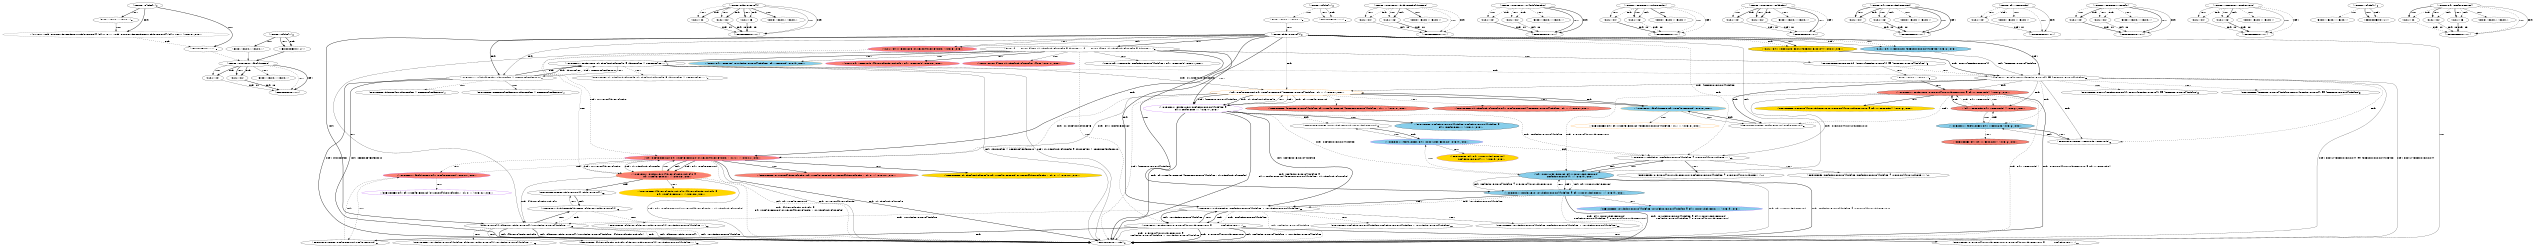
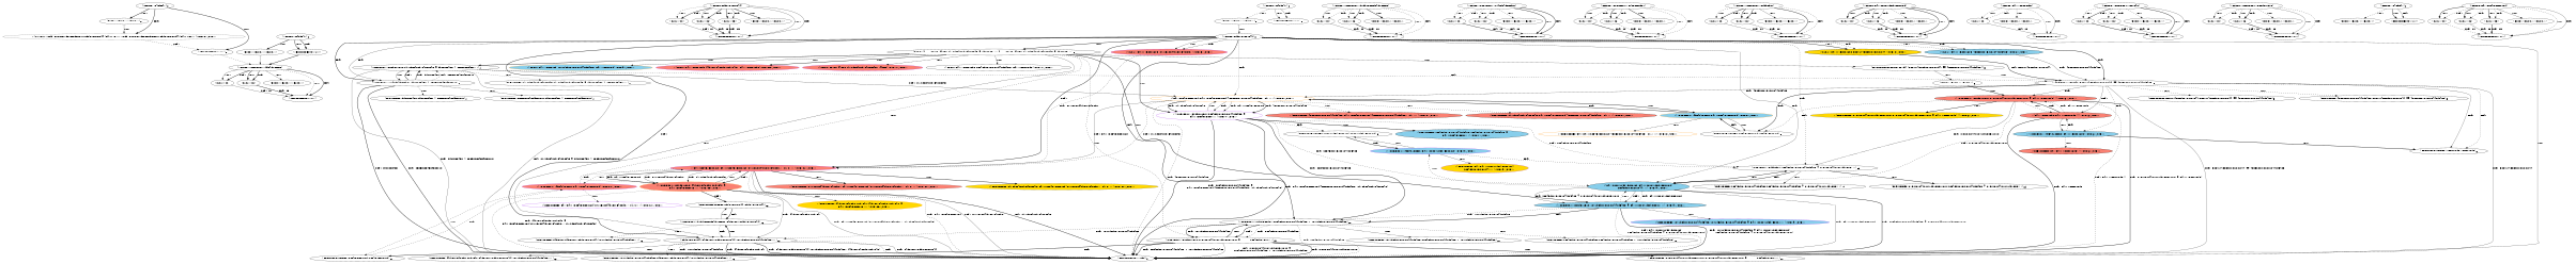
  digraph {
    fontname="DejaVu Sans Mono"
    node [fontname="DejaVu Sans Mono"]
    edge [fontname="DejaVu Sans Mono" style=bold]
    n1 [label=<(METHOD,&lt;operator&gt;.fieldAccess)>]
    n2 [label=<(PARAM,p1)>]
    n3 [label=<(PARAM,p2)>]
    n4 [label=<(BLOCK,&lt;empty&gt;,&lt;empty&gt;)>]
    n5 [label=<(METHOD_RETURN,ANY)>]
    n6 [label=<(METHOD,DidOverscroll)>]
    n7 [label=<(PARAM,p1)>]
    n8 [label=<(PARAM,p2)>]
    n9 [label=<(PARAM,p3)>]
    n10 [label=<(BLOCK,&lt;empty&gt;,&lt;empty&gt;)>]
    n11 [label=<(METHOD_RETURN,ANY)>]
    n12 [label=<(METHOD,&lt;global&gt;)<SUB>1</SUB>>]
    n13 [label=<(BLOCK,&lt;empty&gt;,&lt;empty&gt;)<SUB>1</SUB>>]
    n14 [label=<(METHOD_RETURN,ANY)<SUB>1</SUB>>]
    n15 [label=<(METHOD,DidOverscroll)<SUB>1</SUB>>]
    n16 [color=black fillcolor=gold label="<(PARAM,gfx::Vector2dF accumulated_overscroll)<SUB>1</SUB>>" style=filled]
    n17 [color=black fillcolor=skyblue label="<(PARAM,gfx::Vector2dF latest_overscroll_delta)<SUB>2</SUB>>" style=filled]
    n18 [color=purple fillcolor=salmon label="<(PARAM,gfx::Vector2dF current_fling_velocity)<SUB>3</SUB>>" style=filled]
    n19 [label=<(BLOCK,{    const float physical_pixel_scale = dip_sca...,{    const float physical_pixel_scale = dip_sca...)<SUB>3</SUB>>]
    n20 [label=<(&lt;operator&gt;.multiplication,dip_scale_ * page_scale_factor_)<SUB>4</SUB>>]
    n21 [label=<(&lt;operator&gt;.equals,accumulated_overscroll == latest_overscroll_delta)<SUB>5</SUB>>]
    n22 [color=darkorange fillcolor=white label="<(gfx.ScaleVector2d,gfx::ScaleVector2d(latest_overscroll_delta, phy...)<SUB>8</SUB>>" style=filled]
    n23 [color=black fillcolor=skyblue label="<(gfx.ToRoundedVector2d,gfx::ToRoundedVector2d(\n      scaled_overscroll...)<SUB>9</SUB>>" style=filled]
    n24 [label=<(&lt;operator&gt;.addition,scaled_overscroll_delta + overscroll_rounding_e...)<SUB>10</SUB>>]
    n25 [label=<(&lt;operator&gt;.subtraction,scaled_overscroll_delta - rounded_overscroll_delta)<SUB>12</SUB>>]
    n26 [color=purple fillcolor=salmon label="<(gfx.ScaleVector2d,gfx::ScaleVector2d(current_fling_velocity, phys...)<SUB>14</SUB>>" style=filled]
    n27 [label=<(DidOverscroll,client_-&gt;DidOverscroll(rounded_overscroll_delta...)<SUB>16</SUB>>]
    n28 [label=<(METHOD_RETURN,void)<SUB>1</SUB>>]
    n29 [color=purple fillcolor=salmon label="<(LOCAL,const float physical_pixel_scale: float)<SUB>4</SUB>>" style=filled]
    n30 [label=<(&lt;operator&gt;.assignment,physical_pixel_scale = dip_scale_ * page_scale_...)<SUB>4</SUB>>]
    n31 [label=<(CONTROL_STRUCTURE,IF,if (accumulated_overscroll == latest_overscroll_delta))<SUB>5</SUB>>]
    n32 [color=black fillcolor=white label="<(LOCAL,gfx.Vector2dF scaled_overscroll_delta: gfx.Vector2dF)<SUB>7</SUB>>" style=filled]
    n33 [color=purple fillcolor=white label="<(&lt;operator&gt;.assignment,scaled_overscroll_delta =\n      gfx::ScaleVecto...)<SUB>7</SUB>>" style=filled]
    n34 [color=darkorange fillcolor=skyblue label="<(LOCAL,gfx.Vector2d rounded_overscroll_delta: gfx.Vector2d)<SUB>9</SUB>>" style=filled]
    n35 [color=black fillcolor=skyblue label="<(&lt;operator&gt;.assignment,rounded_overscroll_delta = gfx::ToRoundedVector...)<SUB>9</SUB>>" style=filled]
    n36 [label=<(&lt;operator&gt;.assignment,overscroll_rounding_error_ =       scaled_overs...)<SUB>11</SUB>>]
    n37 [color=purple fillcolor=salmon label="<(LOCAL,gfx.Vector2dF fling_velocity_pixels: gfx.Vector2dF)<SUB>13</SUB>>" style=filled]
    n38 [color=darkorange fillcolor=salmon label="<(&lt;operator&gt;.assignment,fling_velocity_pixels =\n      gfx::ScaleVector2...)<SUB>13</SUB>>" style=filled]
    n39 [label=<(IDENTIFIER,dip_scale_,dip_scale_ * page_scale_factor_)<SUB>4</SUB>>]
    n40 [label=<(IDENTIFIER,page_scale_factor_,dip_scale_ * page_scale_factor_)<SUB>4</SUB>>]
    n41 [label=<(IDENTIFIER,accumulated_overscroll,accumulated_overscroll == latest_overscroll_delta)<SUB>5</SUB>>]
    n42 [label=<(IDENTIFIER,latest_overscroll_delta,accumulated_overscroll == latest_overscroll_delta)<SUB>5</SUB>>]
    n43 [color=black fillcolor=salmon label="<(&lt;operator&gt;.assignment,overscroll_rounding_error_ = gfx::Vector2dF())<SUB>6</SUB>>" style=filled]
    n44 [color=black fillcolor=salmon label="<(gfx.Vector2dF,gfx::Vector2dF())<SUB>6</SUB>>" style=filled]
    n45 [color=black fillcolor=skyblue label="<(&lt;operator&gt;.fieldAccess,gfx::Vector2dF)<SUB>6</SUB>>" style=filled]
    n46 [label=<(FIELD_IDENTIFIER,Vector2dF,Vector2dF)<SUB>6</SUB>>]
    n47 [label=<(FIELD_IDENTIFIER,ScaleVector2d,ScaleVector2d)<SUB>8</SUB>>]
    n48 [color=darkorange fillcolor=skyblue label="<(&lt;operator&gt;.fieldAccess,gfx::ScaleVector2d)<SUB>8</SUB>>" style=filled]
    n49 [color=black fillcolor=salmon label="<(IDENTIFIER,latest_overscroll_delta,gfx::ScaleVector2d(latest_overscroll_delta, phy...)<SUB>8</SUB>>" style=filled]
    n50 [color=black fillcolor=salmon label="<(IDENTIFIER,physical_pixel_scale,gfx::ScaleVector2d(latest_overscroll_delta, phy...)<SUB>8</SUB>>" style=filled]
    n51 [color=purple fillcolor=skyblue label="<(&lt;operator&gt;.fieldAccess,gfx::ToRoundedVector2d)<SUB>9</SUB>>" style=filled]
    n52 [label=<(IDENTIFIER,scaled_overscroll_delta,scaled_overscroll_delta + overscroll_rounding_e...)<SUB>10</SUB>>]
    n53 [label=<(IDENTIFIER,overscroll_rounding_error_,scaled_overscroll_delta + overscroll_rounding_e...)<SUB>10</SUB>>]
    n54 [label=<(IDENTIFIER,scaled_overscroll_delta,scaled_overscroll_delta - rounded_overscroll_delta)<SUB>12</SUB>>]
    n55 [label=<(IDENTIFIER,rounded_overscroll_delta,scaled_overscroll_delta - rounded_overscroll_delta)<SUB>12</SUB>>]
    n56 [color=purple fillcolor=salmon label="<(&lt;operator&gt;.fieldAccess,gfx::ScaleVector2d)<SUB>14</SUB>>" style=filled]
    n57 [color=gray40 fillcolor=salmon label="<(IDENTIFIER,current_fling_velocity,gfx::ScaleVector2d(current_fling_velocity, phys...)<SUB>14</SUB>>" style=filled]
    n58 [color=gray40 fillcolor=gold label="<(IDENTIFIER,physical_pixel_scale,gfx::ScaleVector2d(current_fling_velocity, phys...)<SUB>14</SUB>>" style=filled]
    n59 [label=<(&lt;operator&gt;.indirectFieldAccess,client_-&gt;DidOverscroll)<SUB>16</SUB>>]
    n60 [label=<(IDENTIFIER,rounded_overscroll_delta,client_-&gt;DidOverscroll(rounded_overscroll_delta...)<SUB>16</SUB>>]
    n61 [label=<(IDENTIFIER,fling_velocity_pixels,client_-&gt;DidOverscroll(rounded_overscroll_delta...)<SUB>16</SUB>>]
    n62 [label=<(IDENTIFIER,physical_pixel_scale,physical_pixel_scale = dip_scale_ * page_scale_...)<SUB>4</SUB>>]
    n63 [label=<(BLOCK,&lt;empty&gt;,&lt;empty&gt;)<SUB>6</SUB>>]
    n64 [color=black fillcolor=skyblue label="<(IDENTIFIER,scaled_overscroll_delta,scaled_overscroll_delta =\n      gfx::ScaleVecto...)<SUB>7</SUB>>" style=filled]
    n65 [label=<(FIELD_IDENTIFIER,ToRoundedVector2d,ToRoundedVector2d)<SUB>9</SUB>>]
    n66 [color=purple fillcolor=skyblue label="<(IDENTIFIER,rounded_overscroll_delta,rounded_overscroll_delta = gfx::ToRoundedVector...)<SUB>9</SUB>>" style=filled]
    n67 [label=<(IDENTIFIER,overscroll_rounding_error_,overscroll_rounding_error_ =       scaled_overs...)<SUB>11</SUB>>]
    n68 [label=<(FIELD_IDENTIFIER,ScaleVector2d,ScaleVector2d)<SUB>14</SUB>>]
    n69 [color=darkorange fillcolor=gold label="<(IDENTIFIER,fling_velocity_pixels,fling_velocity_pixels =\n      gfx::ScaleVector2...)<SUB>13</SUB>>" style=filled]
    n70 [label=<(FIELD_IDENTIFIER,DidOverscroll,DidOverscroll)<SUB>16</SUB>>]
    n71 [color=gray40 fillcolor=gold label="<(IDENTIFIER,overscroll_rounding_error_,overscroll_rounding_error_ = gfx::Vector2dF())<SUB>6</SUB>>" style=filled]
    n72 [color=black fillcolor=salmon label="<(IDENTIFIER,gfx,gfx::Vector2dF())<SUB>6</SUB>>" style=filled]
    n73 [color=darkorange fillcolor=white label="<(IDENTIFIER,gfx,gfx::ScaleVector2d(latest_overscroll_delta, phy...)<SUB>8</SUB>>" style=filled]
    n74 [color=purple fillcolor=gold label="<(IDENTIFIER,gfx,gfx::ToRoundedVector2d(\n      scaled_overscroll...)<SUB>9</SUB>>" style=filled]
    n75 [color=purple fillcolor=white label="<(IDENTIFIER,gfx,gfx::ScaleVector2d(current_fling_velocity, phys...)<SUB>14</SUB>>" style=filled]
    n76 [label=<(IDENTIFIER,client_,client_-&gt;DidOverscroll(rounded_overscroll_delta...)<SUB>16</SUB>>]
    n77 [label=<(METHOD,&lt;operator&gt;.indirectFieldAccess)>]
    n78 [label=<(PARAM,p1)>]
    n79 [label=<(PARAM,p2)>]
    n80 [label=<(BLOCK,&lt;empty&gt;,&lt;empty&gt;)>]
    n81 [label=<(METHOD_RETURN,ANY)>]
    n82 [label=<(METHOD,&lt;operator&gt;.multiplication)>]
    n83 [label=<(PARAM,p1)>]
    n84 [label=<(PARAM,p2)>]
    n85 [label=<(BLOCK,&lt;empty&gt;,&lt;empty&gt;)>]
    n86 [label=<(METHOD_RETURN,ANY)>]
    n87 [label=<(METHOD,&lt;operator&gt;.subtraction)>]
    n88 [label=<(PARAM,p1)>]
    n89 [label=<(PARAM,p2)>]
    n90 [label=<(BLOCK,&lt;empty&gt;,&lt;empty&gt;)>]
    n91 [label=<(METHOD_RETURN,ANY)>]
    n92 [label=<(METHOD,&lt;operator&gt;.addition)>]
    n93 [label=<(PARAM,p1)>]
    n94 [label=<(PARAM,p2)>]
    n95 [label=<(BLOCK,&lt;empty&gt;,&lt;empty&gt;)>]
    n96 [label=<(METHOD_RETURN,ANY)>]
    n97 [label=<(METHOD,gfx.ToRoundedVector2d)>]
    n98 [label=<(PARAM,p1)>]
    n99 [label=<(PARAM,p2)>]
    n100 [label=<(BLOCK,&lt;empty&gt;,&lt;empty&gt;)>]
    n101 [label=<(METHOD_RETURN,ANY)>]
    n102 [label=<(METHOD,gfx.Vector2dF)>]
    n103 [label=<(PARAM,p1)>]
    n104 [label=<(BLOCK,&lt;empty&gt;,&lt;empty&gt;)>]
    n105 [label=<(METHOD_RETURN,ANY)>]
    n106 [label=<(METHOD,&lt;operator&gt;.equals)>]
    n107 [label=<(PARAM,p1)>]
    n108 [label=<(PARAM,p2)>]
    n109 [label=<(BLOCK,&lt;empty&gt;,&lt;empty&gt;)>]
    n110 [label=<(METHOD_RETURN,ANY)>]
    n111 [label=<(METHOD,&lt;operator&gt;.assignment)>]
    n112 [label=<(PARAM,p1)>]
    n113 [label=<(PARAM,p2)>]
    n114 [label=<(BLOCK,&lt;empty&gt;,&lt;empty&gt;)>]
    n115 [label=<(METHOD_RETURN,ANY)>]
    n116 [label=<(METHOD,&lt;global&gt;)<SUB>1</SUB>>]
    n117 [label=<(BLOCK,&lt;empty&gt;,&lt;empty&gt;)>]
    n118 [label=<(METHOD_RETURN,ANY)>]
    n119 [label=<(METHOD,gfx.ScaleVector2d)>]
    n120 [label=<(PARAM,p1)>]
    n121 [label=<(PARAM,p2)>]
    n122 [label=<(PARAM,p3)>]
    n123 [label=<(BLOCK,&lt;empty&gt;,&lt;empty&gt;)>]
    n124 [label=<(METHOD_RETURN,ANY)>]
    n125 [label=<(METHOD,&lt;global&gt;)<SUB>1</SUB>>]
    n126 [label=<(BLOCK,&lt;empty&gt;,&lt;empty&gt;)<SUB>1</SUB>>]
    n127 [color=gray40 fillcolor=white label="<(UNKNOWN,void BrowserViewRenderer::DidOverscroll(gfx::Ve...,void BrowserViewRenderer::DidOverscroll(gfx::Ve...)<SUB>1</SUB>>" style=filled]
    n128 [label=<(METHOD_RETURN,ANY)<SUB>1</SUB>>]
    n129 [label=<(METHOD,&lt;global&gt;)<SUB>1</SUB>>]
    n130 [label=<(BLOCK,&lt;empty&gt;,&lt;empty&gt;)>]
    n131 [label=<(METHOD_RETURN,ANY)>]
    n1 -> n2 [label="AST: " style=solid]
    n1 -> n2 [label="DDG: "]
    n1 -> n3 [label="AST: "]
    n1 -> n3 [label="DDG: "]
    n1 -> n4 [label="AST: " style=solid]
    n1 -> n5 [label="AST: " style=dashed]
    n1 -> n5 [label="CFG: "]
    n2 -> n5 [label="DDG: p1" style=solid]
    n3 -> n5 [label="DDG: p2"]
    n6 -> n7 [label="AST: " style=dashed]
    n6 -> n7 [label="DDG: "]
    n6 -> n8 [label="AST: " style=solid]
    n6 -> n8 [label="DDG: "]
    n6 -> n9 [label="AST: "]
    n6 -> n9 [label="DDG: " style=solid]
    n6 -> n10 [label="AST: "]
    n6 -> n11 [label="AST: " style=solid]
    n6 -> n11 [label="CFG: " style=solid]
    n7 -> n11 [label="DDG: p1" style=solid]
    n8 -> n11 [label="DDG: p2"]
    n9 -> n11 [label="DDG: p3"]
    n12 -> n13 [label="AST: " style=dashed]
    n12 -> n14 [label="AST: " style=solid]
    n12 -> n14 [label="CFG: " style=solid]
    n13 -> n15 [label="AST: " style=solid]
    n15 -> n16 [label="AST: "]
    n15 -> n16 [label="DDG: " style=dashed]
    n15 -> n17 [label="AST: " style=dashed]
    n15 -> n17 [label="DDG: " style=solid]
    n15 -> n18 [label="AST: " style=solid]
    n15 -> n18 [label="DDG: " style=solid]
    n15 -> n19 [label="AST: "]
    n15 -> n20 [label="CFG: "]
    n15 -> n20 [label="DDG: " style=solid]
    n15 -> n21 [label="DDG: "]
    n15 -> n22 [label="DDG: " style=dashed]
    n15 -> n23 [label="DDG: " style=solid]
    n15 -> n24 [label="DDG: " style=dashed]
    n15 -> n25 [label="DDG: "]
    n15 -> n26 [label="DDG: "]
    n15 -> n27 [label="DDG: "]
    n15 -> n28 [label="AST: " style=solid]
    n16 -> n21 [label="DDG: accumulated_overscroll"]
    n17 -> n21 [label="DDG: latest_overscroll_delta" style=solid]
    n18 -> n26 [label="DDG: current_fling_velocity" style=dashed]
    n19 -> n27 [label="AST: " style=solid]
    n19 -> n29 [label="AST: " style=solid]
    n19 -> n30 [label="AST: "]
    n19 -> n31 [label="AST: " style=solid]
    n19 -> n32 [label="AST: " style=solid]
    n19 -> n33 [label="AST: "]
    n19 -> n34 [label="AST: " style=solid]
    n19 -> n35 [label="AST: "]
    n19 -> n36 [label="AST: " style=dashed]
    n19 -> n37 [label="AST: "]
    n19 -> n38 [label="AST: " style=dashed]
    n20 -> n28 [label="DDG: dip_scale_"]
    n20 -> n28 [label="DDG: page_scale_factor_"]
    n20 -> n30 [label="CFG: "]
    n20 -> n30 [label="DDG: dip_scale_"]
    n20 -> n30 [label="DDG: page_scale_factor_" style=dashed]
    n20 -> n39 [label="AST: " style=dashed]
    n20 -> n40 [label="AST: " style=solid]
    n21 -> n22 [label="DDG: latest_overscroll_delta" style=solid]
    n21 -> n28 [label="DDG: accumulated_overscroll" style=solid]
    n21 -> n28 [label="DDG: accumulated_overscroll == latest_overscroll_delta" style=solid]
    n21 -> n41 [label="AST: " style=dashed]
    n21 -> n42 [label="AST: " style=dashed]
    n21 -> n43 [label="CDG: " style=solid]
    n21 -> n44 [label="CDG: " style=solid]
    n21 -> n45 [label="CDG: " style=dashed]
    n21 -> n46 [label="CFG: " style=dashed]
    n21 -> n46 [label="CDG: " style=solid]
    n21 -> n47 [label="CFG: "]
    n22 -> n26 [label="DDG: gfx::ScaleVector2d" style=solid]
    n22 -> n26 [label="DDG: physical_pixel_scale" style=dashed]
    n22 -> n28 [label="DDG: latest_overscroll_delta" style=dashed]
    n22 -> n33 [label="CFG: " style=solid]
    n22 -> n33 [label="DDG: gfx::ScaleVector2d" style=solid]
    n22 -> n33 [label="DDG: latest_overscroll_delta"]
    n22 -> n33 [label="DDG: physical_pixel_scale"]
    n22 -> n48 [label="AST: "]
    n22 -> n49 [label="AST: " style=dashed]
    n22 -> n50 [label="AST: " style=dashed]
    n23 -> n24 [label="AST: "]
    n23 -> n28 [label="DDG: gfx::ToRoundedVector2d" style=solid]
    n23 -> n28 [label="DDG: scaled_overscroll_delta + overscroll_rounding_error_"]
    n23 -> n35 [label="CFG: " style=solid]
    n23 -> n35 [label="DDG: gfx::ToRoundedVector2d" style=dashed]
    n23 -> n35 [label="DDG: scaled_overscroll_delta + overscroll_rounding_error_" style=solid]
    n23 -> n51 [label="AST: " style=dashed]
    n24 -> n23 [label="CFG: "]
    n24 -> n52 [label="AST: " style=solid]
    n24 -> n53 [label="AST: "]
    n25 -> n27 [label="DDG: rounded_overscroll_delta" style=dashed]
    n25 -> n28 [label="DDG: scaled_overscroll_delta" style=dashed]
    n25 -> n36 [label="CFG: "]
    n25 -> n36 [label="DDG: scaled_overscroll_delta" style=dashed]
    n25 -> n36 [label="DDG: rounded_overscroll_delta"]
    n25 -> n54 [label="AST: " style=dashed]
    n25 -> n55 [label="AST: " style=solid]
    n26 -> n28 [label="DDG: gfx::ScaleVector2d" style=dashed]
    n26 -> n28 [label="DDG: current_fling_velocity" style=solid]
    n26 -> n28 [label="DDG: physical_pixel_scale"]
    n26 -> n38 [label="CFG: "]
    n26 -> n38 [label="DDG: gfx::ScaleVector2d"]
    n26 -> n38 [label="DDG: current_fling_velocity" style=solid]
    n26 -> n38 [label="DDG: physical_pixel_scale" style=solid]
    n26 -> n56 [label="AST: " style=dashed]
    n26 -> n57 [label="AST: "]
    n26 -> n58 [label="AST: "]
    n27 -> n28 [label="CFG: " style=dashed]
    n27 -> n28 [label="DDG: client_-&gt;DidOverscroll" style=solid]
    n27 -> n28 [label="DDG: rounded_overscroll_delta" style=dashed]
    n27 -> n28 [label="DDG: fling_velocity_pixels"]
    n27 -> n28 [label="DDG: client_-&gt;DidOverscroll(rounded_overscroll_delta, fling_velocity_pixels)"]
    n27 -> n59 [label="AST: "]
    n27 -> n60 [label="AST: " style=dashed]
    n27 -> n61 [label="AST: " style=solid]
    n30 -> n20 [label="AST: " style=solid]
    n30 -> n21 [label="CFG: " style=dashed]
    n30 -> n22 [label="DDG: physical_pixel_scale" style=solid]
    n30 -> n28 [label="DDG: dip_scale_ * page_scale_factor_" style=solid]
    n30 -> n28 [label="DDG: physical_pixel_scale = dip_scale_ * page_scale_factor_" style=solid]
    n30 -> n62 [label="AST: " style=dashed]
    n31 -> n21 [label="AST: " style=dashed]
    n31 -> n63 [label="AST: " style=solid]
    n33 -> n22 [label="AST: " style=solid]
    n33 -> n23 [label="DDG: scaled_overscroll_delta" style=dashed]
    n33 -> n24 [label="DDG: scaled_overscroll_delta" style=dashed]
    n33 -> n25 [label="DDG: scaled_overscroll_delta"]
    n33 -> n28 [label="DDG: gfx::ScaleVector2d(latest_overscroll_delta, physical_pixel_scale)"]
    n33 -> n28 [label="DDG: scaled_overscroll_delta =\n      gfx::ScaleVector2d(latest_overscroll_delta, physical_pixel_scale)"]
    n33 -> n64 [label="AST: "]
    n33 -> n65 [label="CFG: " style=dashed]
    n35 -> n23 [label="AST: " style=dashed]
    n35 -> n25 [label="CFG: "]
    n35 -> n25 [label="DDG: rounded_overscroll_delta" style=dashed]
    n35 -> n28 [label="DDG: gfx::ToRoundedVector2d(\n      scaled_overscroll_delta + overscroll_rounding_error_)" style=dashed]
    n35 -> n28 [label="DDG: rounded_overscroll_delta = gfx::ToRoundedVector2d(\n      scaled_overscroll_delta + overscroll_rounding_error_)"]
    n35 -> n66 [label="AST: " style=solid]
    n36 -> n25 [label="AST: "]
    n36 -> n28 [label="DDG: overscroll_rounding_error_"]
    n36 -> n28 [label="DDG: scaled_overscroll_delta - rounded_overscroll_delta"]
    n36 -> n28 [label="DDG: overscroll_rounding_error_ =\n      scaled_overscroll_delta - rounded_overscroll_delta" style=solid]
    n36 -> n67 [label="AST: "]
    n36 -> n68 [label="CFG: "]
    n38 -> n26 [label="AST: " style=solid]
    n38 -> n27 [label="DDG: fling_velocity_pixels" style=solid]
    n38 -> n28 [label="DDG: gfx::ScaleVector2d(current_fling_velocity, physical_pixel_scale)" style=solid]
    n38 -> n28 [label="DDG: fling_velocity_pixels =\n      gfx::ScaleVector2d(current_fling_velocity, physical_pixel_scale)" style=dashed]
    n38 -> n69 [label="AST: " style=solid]
    n38 -> n70 [label="CFG: "]
    n43 -> n23 [label="DDG: overscroll_rounding_error_" style=dashed]
    n43 -> n24 [label="DDG: overscroll_rounding_error_" style=solid]
    n43 -> n28 [label="DDG: gfx::Vector2dF()" style=dashed]
    n43 -> n28 [label="DDG: overscroll_rounding_error_ = gfx::Vector2dF()"]
    n43 -> n44 [label="AST: " style=dashed]
    n43 -> n47 [label="CFG: " style=dashed]
    n43 -> n71 [label="AST: "]
+   n44 -> n28 [label="DDG: gfx::Vector2dF"]
    n44 -> n43 [label="CFG: "]
    n44 -> n43 [label="DDG: gfx::Vector2dF" style=dashed]
    n44 -> n45 [label="AST: " style=solid]
    n45 -> n44 [label="CFG: " style=dashed]
    n45 -> n46 [label="AST: "]
    n45 -> n72 [label="AST: " style=dashed]
-   n46 -> n45 [label="CFG: " style=solid]
    n47 -> n48 [label="CFG: "]
    n48 -> n22 [label="CFG: "]
    n48 -> n47 [label="AST: " style=solid]
    n48 -> n73 [label="AST: " style=solid]
    n51 -> n24 [label="CFG: " style=dashed]
    n51 -> n65 [label="AST: " style=solid]
    n51 -> n74 [label="AST: " style=solid]
    n56 -> n26 [label="CFG: " style=dashed]
    n56 -> n68 [label="AST: " style=dashed]
    n56 -> n75 [label="AST: " style=dashed]
    n59 -> n27 [label="CFG: " style=dashed]
    n59 -> n70 [label="AST: " style=solid]
    n59 -> n76 [label="AST: " style=dashed]
    n63 -> n43 [label="AST: "]
    n65 -> n51 [label="CFG: "]
    n68 -> n56 [label="CFG: " style=dashed]
    n70 -> n59 [label="CFG: "]
    n77 -> n78 [label="AST: " style=solid]
    n77 -> n78 [label="DDG: " style=dashed]
    n77 -> n79 [label="AST: " style=dashed]
    n77 -> n79 [label="DDG: "]
    n77 -> n80 [label="AST: "]
    n77 -> n81 [label="AST: " style=dashed]
    n77 -> n81 [label="CFG: " style=dashed]
    n78 -> n81 [label="DDG: p1" style=solid]
    n79 -> n81 [label="DDG: p2"]
    n82 -> n83 [label="AST: " style=dashed]
    n82 -> n83 [label="DDG: " style=dashed]
    n82 -> n84 [label="AST: " style=dashed]
    n82 -> n84 [label="DDG: " style=dashed]
    n82 -> n85 [label="AST: " style=dashed]
    n82 -> n86 [label="AST: "]
    n82 -> n86 [label="CFG: "]
    n83 -> n86 [label="DDG: p1"]
    n84 -> n86 [label="DDG: p2" style=solid]
    n87 -> n88 [label="AST: " style=solid]
    n87 -> n88 [label="DDG: " style=dashed]
    n87 -> n89 [label="AST: "]
    n87 -> n89 [label="DDG: " style=solid]
    n87 -> n90 [label="AST: "]
    n87 -> n91 [label="AST: " style=dashed]
    n87 -> n91 [label="CFG: " style=dashed]
    n88 -> n91 [label="DDG: p1"]
    n89 -> n91 [label="DDG: p2" style=dashed]
    n92 -> n93 [label="AST: " style=dashed]
    n92 -> n93 [label="DDG: "]
    n92 -> n94 [label="AST: "]
    n92 -> n94 [label="DDG: "]
    n92 -> n95 [label="AST: " style=solid]
    n92 -> n96 [label="AST: "]
    n92 -> n96 [label="CFG: " style=dashed]
    n93 -> n96 [label="DDG: p1" style=solid]
    n94 -> n96 [label="DDG: p2" style=solid]
    n97 -> n98 [label="AST: "]
    n97 -> n98 [label="DDG: "]
    n97 -> n99 [label="AST: " style=solid]
    n97 -> n99 [label="DDG: " style=solid]
    n97 -> n100 [label="AST: " style=dashed]
    n97 -> n101 [label="AST: "]
    n97 -> n101 [label="CFG: "]
    n98 -> n101 [label="DDG: p1" style=solid]
    n99 -> n101 [label="DDG: p2"]
    n102 -> n103 [label="AST: " style=dashed]
    n102 -> n103 [label="DDG: " style=dashed]
    n102 -> n104 [label="AST: " style=dashed]
    n102 -> n105 [label="AST: " style=dashed]
    n102 -> n105 [label="CFG: " style=solid]
    n103 -> n105 [label="DDG: p1" style=solid]
    n106 -> n107 [label="AST: " style=dashed]
    n106 -> n107 [label="DDG: "]
    n106 -> n108 [label="AST: " style=dashed]
    n106 -> n108 [label="DDG: " style=dashed]
    n106 -> n109 [label="AST: " style=dashed]
    n106 -> n110 [label="AST: "]
    n106 -> n110 [label="CFG: " style=solid]
    n107 -> n110 [label="DDG: p1"]
    n108 -> n110 [label="DDG: p2" style=solid]
    n111 -> n112 [label="AST: " style=solid]
    n111 -> n112 [label="DDG: " style=dashed]
    n111 -> n113 [label="AST: " style=dashed]
    n111 -> n113 [label="DDG: "]
    n111 -> n114 [label="AST: " style=dashed]
    n111 -> n115 [label="AST: " style=solid]
    n111 -> n115 [label="CFG: " style=dashed]
    n112 -> n115 [label="DDG: p1" style=solid]
    n113 -> n115 [label="DDG: p2"]
    n116 -> n117 [label="AST: " style=dashed]
    n116 -> n118 [label="AST: "]
    n116 -> n118 [label="CFG: " style=solid]
    n119 -> n120 [label="AST: "]
    n119 -> n120 [label="DDG: " style=dashed]
    n119 -> n121 [label="AST: "]
    n119 -> n121 [label="DDG: " style=dashed]
    n119 -> n122 [label="AST: "]
    n119 -> n122 [label="DDG: " style=dashed]
    n119 -> n123 [label="AST: " style=solid]
    n119 -> n124 [label="AST: " style=dashed]
    n119 -> n124 [label="CFG: " style=solid]
    n120 -> n124 [label="DDG: p1" style=dashed]
    n121 -> n124 [label="DDG: p2" style=solid]
    n122 -> n124 [label="DDG: p3"]
    n125 -> n126 [label="AST: "]
    n125 -> n127 [label="CFG: "]
    n125 -> n128 [label="AST: "]
    n126 -> n127 [label="AST: " style=solid]
    n127 -> n128 [label="CFG: " style=dashed]
    n128 -> n1 [style=dashed]
    n129 -> n130 [label="AST: "]
    n129 -> n131 [label="AST: "]
    n129 -> n131 [label="CFG: "]
    n130 -> n1 [style=solid]
    n131 -> n1
  }
